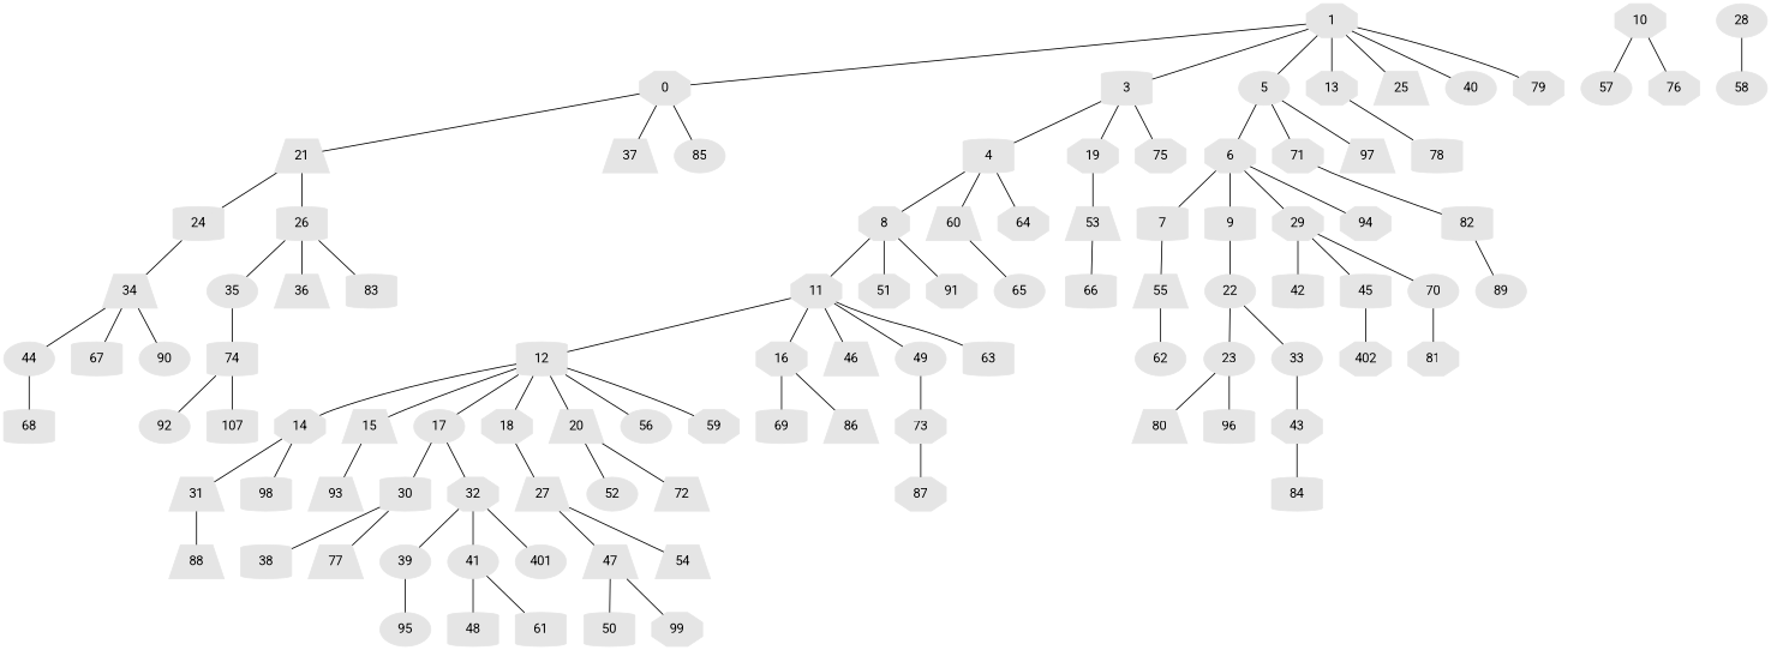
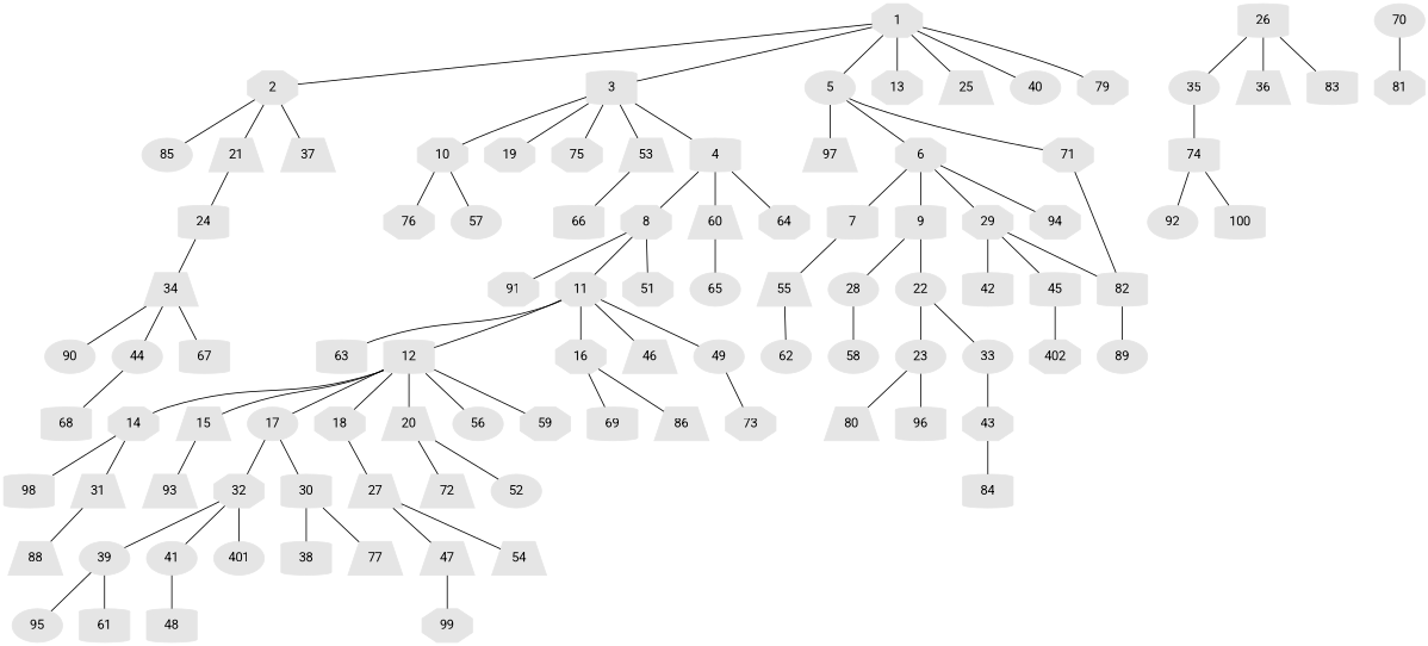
  graph {
    fontname=Roboto
    node [color=gray90 fontname=Roboto shape=octagon style=filled]
    edge [fontname=Roboto]
    1
-   2 [label=0]
+   2
    3 [shape=cylinder]
    5 [shape=ellipse]
    13
    25 [shape=trapezium]
    40 [shape=ellipse]
    79
    21 [shape=trapezium]
    37 [shape=trapezium]
    85 [shape=ellipse]
    4 [shape=cylinder]
    10
    19
    75
    6
    71
    97 [shape=trapezium]
-   78 [shape=cylinder]
    24 [shape=cylinder]
    26 [shape=cylinder]
    8
    60 [shape=trapezium]
    64
    57 [shape=ellipse]
    76
    53 [shape=trapezium]
    11
    51
    91
    65 [shape=ellipse]
    7 [shape=cylinder]
    9 [shape=cylinder]
    29
    94
    82 [shape=cylinder]
    55 [shape=trapezium]
    22 [shape=ellipse]
    28 [shape=ellipse]
    42 [shape=cylinder]
    45 [shape=cylinder]
    70 [shape=ellipse]
    62 [shape=ellipse]
    12 [shape=cylinder]
    16
    46 [shape=trapezium]
    49 [shape=ellipse]
    63 [shape=cylinder]
    23 [shape=ellipse]
    33 [shape=ellipse]
    58 [shape=ellipse]
    14
    15 [shape=trapezium]
    17 [shape=ellipse]
    18
    20 [shape=trapezium]
    56 [shape=ellipse]
    59
    69 [shape=cylinder]
    86 [shape=trapezium]
    73
    31 [shape=trapezium]
    98 [shape=cylinder]
    93 [shape=trapezium]
    30 [shape=cylinder]
    32
    27 [shape=trapezium]
    52 [shape=ellipse]
    72 [shape=trapezium]
    88 [shape=trapezium]
    38 [shape=cylinder]
    77 [shape=trapezium]
    39 [shape=ellipse]
    41 [shape=ellipse]
    n75 [label=401 shape=ellipse]
    47 [shape=trapezium]
    54 [shape=trapezium]
    66 [shape=cylinder]
    34 [shape=trapezium]
    35 [shape=ellipse]
    36 [shape=trapezium]
    83 [shape=cylinder]
    80 [shape=trapezium]
    96 [shape=cylinder]
    43
    44 [shape=ellipse]
    67 [shape=cylinder]
    90 [shape=ellipse]
    74 [shape=cylinder]
-   50 [shape=cylinder]
    99
    n92 [label=402]
    81
    95 [shape=ellipse]
    48 [shape=cylinder]
    61 [shape=cylinder]
    84 [shape=cylinder]
    68 [shape=cylinder]
    92 [shape=ellipse]
-   100 [shape=cylinder label=107]
-   87
+   100 [shape=cylinder]
    89 [shape=ellipse]
    1 -- 2
    1 -- 3
    1 -- 5
    1 -- 13
    1 -- 25
    1 -- 40
    1 -- 79
    2 -- 21
    2 -- 37
    2 -- 85
    3 -- 4
+   3 -- 10
    3 -- 19
    3 -- 75
    5 -- 6
    5 -- 71
    5 -- 97
-   13 -- 78
    21 -- 24
-   21 -- 26
    4 -- 8
    4 -- 60
    4 -- 64
    10 -- 57
    10 -- 76
-   19 -- 53
+   3 -- 53
    6 -- 7
    6 -- 9
    6 -- 29
    6 -- 94
    71 -- 82
    24 -- 34
    26 -- 35
    26 -- 36
    26 -- 83
    8 -- 11
    8 -- 51
    8 -- 91
    60 -- 65
    53 -- 66
    11 -- 12
    11 -- 16
    11 -- 46
    11 -- 49
    11 -- 63
    7 -- 55
    9 -- 22
+   9 -- 28
    29 -- 42
    29 -- 45
-   29 -- 70
+   29 -- 82
    82 -- 89
    55 -- 62
    22 -- 23
    22 -- 33
    28 -- 58
    45 -- n92
    70 -- 81
    12 -- 14
    12 -- 15
    12 -- 17
    12 -- 18
    12 -- 20
    12 -- 56
    12 -- 59
    16 -- 69
    16 -- 86
    49 -- 73
    23 -- 80
    23 -- 96
    33 -- 43
    14 -- 31
    14 -- 98
    15 -- 93
    17 -- 30
    17 -- 32
    18 -- 27
    20 -- 52
    20 -- 72
-   73 -- 87
    31 -- 88
    30 -- 38
    30 -- 77
    32 -- 39
    32 -- 41
    32 -- n75
    27 -- 47
    27 -- 54
    39 -- 95
    41 -- 48
-   41 -- 61
-   47 -- 50
+   39 -- 61
    47 -- 99
    34 -- 44
    34 -- 67
    34 -- 90
    35 -- 74
    43 -- 84
    44 -- 68
    74 -- 92
    74 -- 100
  }
